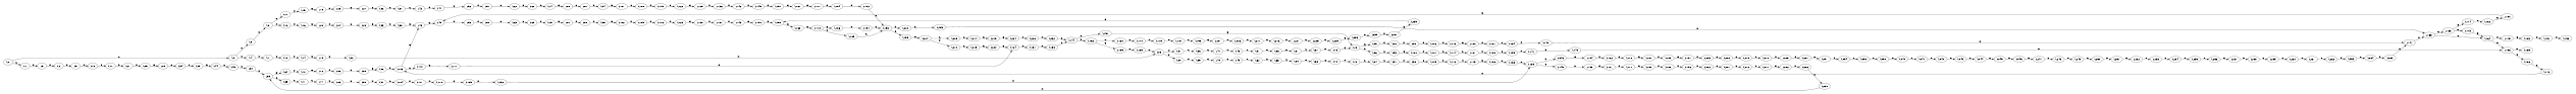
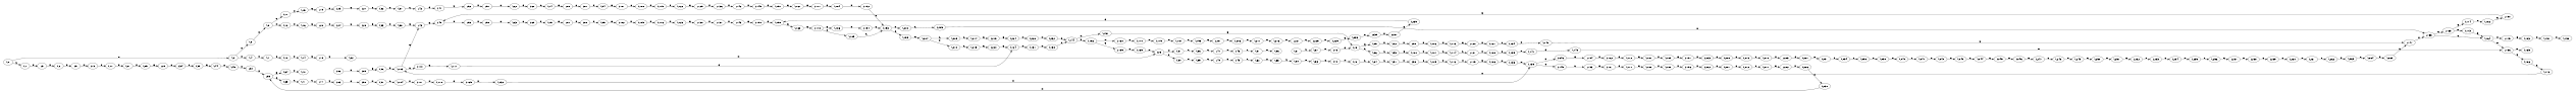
  strict digraph {
    rankdir=LR
    S0
    S1
    S2
    S3
    S4
    S5
    S6
    S7
    S8
    S9
    S10
    S11
    S12
    S13
    S14
    S15
    S16
    S17
    S18
    S19
    S20
    S21
    S22
    S23
    S24
    S25
    S26
    S27
    S28
    S29
    S30
    S31
    S32
    S33
    S34
    S35
    S36
    S37
    S38
    S39
    S40
    S41
    S42
    S43
    S44
    S45
    S46
    S47
    S48
    S49
    S50
    S51
    S52
    S53
    S54
    S55
    S56
    S57
    S58
    S59
    S60
    S61
    S62
    S63
    S64
    S65
    S66
    S67
    S68
    S69
    S70
    S71
    S72
    S73
    S74
    S75
-   S76
    S77
    S78
    S79
    S80
    S81
    S82
    S83
    S84
    S85
    S86
    S87
    S88
    S89
    S90
    S91
    S92
    S93
    S94
    S95
    S96
    S97
    S98
    S99
    S100
    S101
    S102
    S103
    S104
    S105
    S106
    S107
    S108
    S109
    S110
    S111
    S112
    S113
    S114
    S115
    S116
    S117
    S118
    S119
    S120
    S121
    S122
    S123
    S124
    S125
    S126
    S127
    S128
    S129
    S130
    S131
    S132
    S133
    S134
    S135
    S136
    S137
    S138
    S139
    S140
    S141
    S142
    S143
    S144
    S145
    n147 [label=S646]
    S147
    S148
    S149
    S150
    S151
    S152
    S153
    S154
    S155
    S156
    S157
    S158
    S159
    S160
    S161
    S162
    S163
    S164
    S165
    S166
    S167
    S168
    S169
    S170
    S171
    S172
    S173
    S174
    S175
    S176
    S177
    S178
    S179
    S180
    S181
    S182
    S183
    S184
    S185
    S186
    S187
    S188
    S189
    S190
    S191
    S192
    S193
    S194
    S195
    S196
    S197
    S198
    S199
    S200
    S201
    S202
    S203
    S204
    S205
    S206
    S207
    S208
    S209
    S210
    S211
    S212
    S213
    S214
    S215
    S216
    S217
    S218
    S219
    S220
    S221
    S222
    S223
    S224
    S225
    S226
    S227
    S228
    S229
    S230
    S231
    S232
    S233
    S234
    S235
    S236
    S237
    S238
    S239
    S240
    S241
    S242
    S243
    S244
    S245
    S246
    S247
    S248
    S249
    S250
    S251
    S252
    S253
    S254
    S255
    S256
    S257
    S258
    S259
    S260
    S261
    S262
    S263
    S264
    S265
    S0 -> S1 [label=C]
    S0 -> S2 [label=T]
    S1 -> S3 [label=T]
    S2 -> S4 [label=T]
    S2 -> S5 [label=A]
    S3 -> S6 [label=A]
    S4 -> S7 [label=A]
    S5 -> S8 [label=T]
    S6 -> S9 [label=T]
    S7 -> S10 [label=C]
    S8 -> S11 [label=G]
    S8 -> S12 [label=A]
    S9 -> S13 [label=A]
    S10 -> S14 [label=T]
    S11 -> S15 [label=A]
    S12 -> S16 [label=A]
    S13 -> S17 [label=G]
    S14 -> S18 [label=G]
    S15 -> S19 [label=G]
    S16 -> S20 [label=G]
    S17 -> S21 [label=T]
    S18 -> S22 [label=C]
    S19 -> S23 [label=C]
    S20 -> S24 [label=T]
    S21 -> S25 [label=A]
    S22 -> S26 [label=A]
    S23 -> S27 [label=G]
    S24 -> S28 [label=C]
    S25 -> S29 [label=G]
    S26 -> S30 [label=G]
    S26 -> S31 [label=A]
    S27 -> S32 [label=G]
    S28 -> S33 [label=G]
    S29 -> S34 [label=C]
    S30 -> S35 [label=A]
    S31 -> S36 [label=C]
    S32 -> S37 [label=T]
    S33 -> S38 [label=T]
    S34 -> S39 [label=C]
    S35 -> S40 [label=C]
    S36 -> S41 [label=C]
    S37 -> S42 [label=C]
    S38 -> S43 [label=G]
    S39 -> S44 [label=G]
    S40 -> S45 [label=G]
    S41 -> S46 [label=A]
    S42 -> S47 [label=G]
    S43 -> S48 [label=G]
    S44 -> S49 [label=A]
    S45 -> S50 [label=G]
    S46 -> S51 [label=G]
    S47 -> S52 [label=C]
    S48 -> S53 [label=T]
    S49 -> S54 [label=A]
    S50 -> S55 [label=A]
    S51 -> S56 [label=A]
    S52 -> S57 [label=A]
    S53 -> S58 [label=A]
    S54 -> S59 [label=A]
    S55 -> S60 [label=C]
-   S56 -> S61 [label=A]
    S57 -> S62 [label=C]
    S58 -> S63 [label=C]
    S59 -> S64 [label=G]
    S59 -> S65 [label=C]
    S60 -> S66 [label=A]
    S61 -> S67 [label=C]
    S62 -> S68 [label=G]
    S63 -> S69 [label=C]
    S64 -> S70 [label=T]
    S65 -> S71 [label=C]
    S66 -> S72 [label=C]
    S67 -> S73 [label=A]
    S68 -> S74 [label=C]
    S69 -> S75 [label=G]
-   S70 -> S76 [label=G]
    S71 -> S77 [label=C]
    S72 -> S78 [label=A]
    S73 -> S79 [label=G]
    S74 -> S80 [label=G]
    S75 -> S81 [label=G]
-   S76 -> S82 [label=T]
    S77 -> S83 [label=C]
    S78 -> S84 [label=C]
    S79 -> S85 [label=G]
    S79 -> S86 [label=C]
    S80 -> S87 [label=C]
    S81 -> S88 [label=T]
    S82 -> S89 [label=C]
    S83 -> S90 [label=G]
    S84 -> S91 [label=C]
    S85 -> S92 [label=A]
    S86 -> S93 [label=C]
    S87 -> S94 [label=G]
    S88 -> S95 [label=G]
    S89 -> S96 [label=G]
    S90 -> S97 [label=A]
    S91 -> S98 [label=T]
    S92 -> S99 [label=A]
    S93 -> S100 [label=G]
    S94 -> S101 [label=G]
    S95 -> S102 [label=G]
    S96 -> S103 [label=T]
    S97 -> S104 [label=C]
    S98 -> S105 [label=C]
    S99 -> S106 [label=T]
    S100 -> S107 [label=T]
    S101 -> S108 [label=C]
    S102 -> S109 [label=T]
    S103 -> S43 [label=G]
    S103 -> S110 [label=C]
    S104 -> S111 [label=T]
    S105 -> S112 [label=T]
    S106 -> S113 [label=A]
    S107 -> S114 [label=C]
    S108 -> S115 [label=T]
    S109 -> S116 [label=T]
    S110 -> S117 [label=G]
    S111 -> S118 [label=A]
    S112 -> S119 [label=A]
    S113 -> S120 [label=G]
    S114 -> S121 [label=C]
    S115 -> S122 [label=G]
    S116 -> S123 [label=A]
    S117 -> S124 [label=G]
    S118 -> S125 [label=G]
    S119 -> S126 [label=G]
    S120 -> S127 [label=T]
    S121 -> S128 [label=T]
    S122 -> S129 [label=G]
    S123 -> S130 [label=G]
    S124 -> S131 [label=A]
    S125 -> S132 [label=A]
    S126 -> S133 [label=A]
    S127 -> S134 [label=C]
    S128 -> S135 [label=C]
    S129 -> S136 [label=A]
    S130 -> S137 [label=A]
    S131 -> S138 [label=A]
    S132 -> S139 [label=A]
    S133 -> S139 [label=A]
    S134 -> S140 [label=T]
    S135 -> S141 [label=T]
    S136 -> S142 [label=A]
    S137 -> S143 [label=A]
    S138 -> S144 [label=C]
    S139 -> S145 [label=T]
    S139 -> n147 [label=C]
    S140 -> S147 [label=C]
    S141 -> S148 [label=G]
    S142 -> S149 [label=T]
    S143 -> S150 [label=G]
    S144 -> S151 [label=A]
    S144 -> S152 [label=T]
    S145 -> S153 [label=C]
    n147 -> S154 [label=G]
    S147 -> S155 [label=T]
    S148 -> S156 [label=T]
    S149 -> S157 [label=G]
    S150 -> S158 [label=G]
    S151 -> S79 [label=G]
    S152 -> S159 [label=G]
    S152 -> S160 [label=A]
    S153 -> S161 [label=G]
    S154 -> S162 [label=A]
    S155 -> S163 [label=C]
    S155 -> S164 [label=G]
    S156 -> S165 [label=A]
    S156 -> S166 [label=C]
    S157 -> S167 [label=G]
    S158 -> S168 [label=G]
    S159 -> S169 [label=C]
    S160 -> S170 [label=C]
    S161 -> S171 [label=G]
    S162 -> S172 [label=G]
    S163 -> S173 [label=T]
    S163 -> S174 [label=G]
    S164 -> S156 [label=T]
    S164 -> S175 [label=A]
    S166 -> S176 [label=G]
    S167 -> S177 [label=G]
    S168 -> S178 [label=G]
    S169 -> S26 [label=A]
    S170 -> S179 [label=A]
    S171 -> S180 [label=G]
    S172 -> S181 [label=G]
    S173 -> S164 [label=G]
    S174 -> S182 [label=T]
    S175 -> S183 [label=G]
    S176 -> S103 [label=T]
    S177 -> S184 [label=G]
    S178 -> S185 [label=T]
    S178 -> S186 [label=G]
    S179 -> S187 [label=A]
    S180 -> S188 [label=T]
    S181 -> S189 [label=T]
    S182 -> S190 [label=G]
    S183 -> S191 [label=T]
    S184 -> S192 [label=T]
    S185 -> S193 [label=C]
    S186 -> S194 [label=T]
    S187 -> S195 [label=C]
    S188 -> S196 [label=A]
    S189 -> S197 [label=G]
    S190 -> S48 [label=G]
    S191 -> S198 [label=A]
    S192 -> S193 [label=C]
    S193 -> S199 [label=C]
    S193 -> S200 [label=T]
    S194 -> S193 [label=C]
    S195 -> S201 [label=G]
    S196 -> S202 [label=T]
    S197 -> S203 [label=T]
    S199 -> S204 [label=G]
    S200 -> S205 [label=C]
    S201 -> S206 [label=A]
    S202 -> S207 [label=C]
    S203 -> S208 [label=C]
    S204 -> S209 [label=C]
    S204 -> S210 [label=T]
    S205 -> S155 [label=T]
    S206 -> S211 [label=A]
    S207 -> S212 [label=C]
    S208 -> S213 [label=C]
    S209 -> S214 [label=C]
    S210 -> S215 [label=C]
    S211 -> S216 [label=A]
    S212 -> S217 [label=C]
    S213 -> S218 [label=C]
    S214 -> S219 [label=G]
    S215 -> S220 [label=G]
    S216 -> S221 [label=A]
    S217 -> S222 [label=G]
    S218 -> S223 [label=T]
    S219 -> S224 [label=G]
    S220 -> S124 [label=G]
    S221 -> S225 [label=C]
    S222 -> S226 [label=A]
    S223 -> S227 [label=G]
    S224 -> S228 [label=A]
    S225 -> S229 [label=A]
    S226 -> S230 [label=A]
    S227 -> S231 [label=T]
    S228 -> S232 [label=A]
    S229 -> S233 [label=G]
    S230 -> S59 [label=A]
    S231 -> S234 [label=C]
    S232 -> S144 [label=C]
    S233 -> S235 [label=A]
    S234 -> S236 [label=C]
    S235 -> S237 [label=A]
    S236 -> S238 [label=T]
    S237 -> S239 [label=G]
    S238 -> S240 [label=A]
    S239 -> S158 [label=G]
    S240 -> S241 [label=C]
    S241 -> S242 [label=T]
    S242 -> S243 [label=A]
    S243 -> S244 [label=C]
    S244 -> S245 [label=C]
    S245 -> S246 [label=A]
    S246 -> S247 [label=G]
    S247 -> S248 [label=G]
    S248 -> S249 [label=A]
    S249 -> S250 [label=G]
    S250 -> S251 [label=A]
    S251 -> S252 [label=G]
    S252 -> S253 [label=T]
    S253 -> S254 [label=C]
    S254 -> S255 [label=A]
    S255 -> S256 [label=G]
    S256 -> S257 [label=G]
    S257 -> S258 [label=A]
    S258 -> S259 [label=C]
    S259 -> S260 [label=C]
    S260 -> S261 [label=A]
    S261 -> S262 [label=G]
    S262 -> S263 [label=T]
    S263 -> S264 [label=C]
    S264 -> S265 [label=T]
    S265 -> S147 [label=C]
  }
